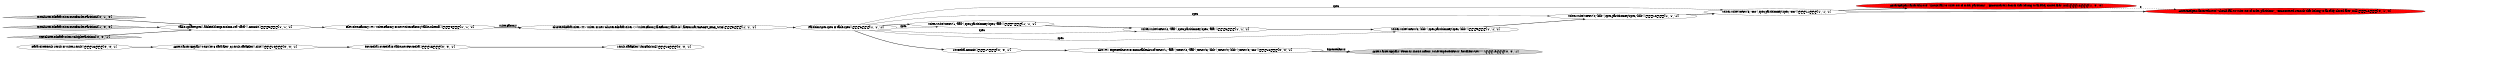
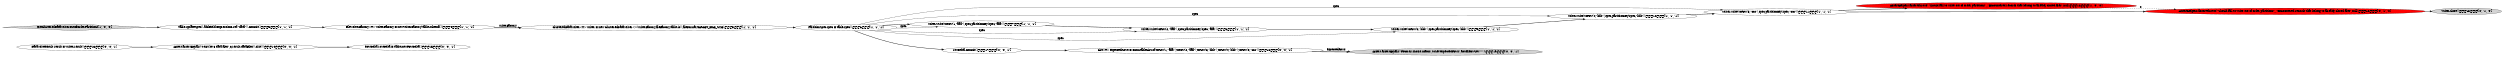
  digraph {
    rankdir=LR
    node [fillcolor=white shape=ellipse style=filled]
    edge [style=bold]
    n1 [label="DataWriteResult result = writer.result()@@@13@@@['0', '0', '1']"]
    n2 [label="Assert.assertEquals(\"Must be 3 data files\",3,result.dataFiles().size())@@@14@@@['0', '0', '1']"]
    n3 [label="RowDelta rowDelta = table.newRowDelta()@@@15@@@['0', '0', '1']"]
-   n4 [fillcolor=lightgray label="testClusteredDataWriterOutOfOrderPartitions['0', '1', '0']" shape=diamond]
    n5 [label="table.updateSpec().addField(Expressions.ref(\"data\")).commit()@@@3@@@['1', '1', '1']"]
    n6 [label="FileWriterFactory<T> writerFactory = newWriterFactory(table.schema())@@@4@@@['1', '1', '1']"]
    n7 [label="ClusteredDataWriter<T> writer = new ClusteredDataWriter<>(writerFactory,fileFactory,table.io(),fileFormat,TARGET_FILE_SIZE)@@@5@@@['1', '1', '1']"]
    n8 [label="PartitionSpec spec = table.spec()@@@6@@@['1', '1', '1']"]
    n9 [fillcolor=lightgray label="testClusteredDataWriterOutOfOrderPartitions['1', '0', '0']" shape=diamond]
    n10 [fillcolor=red label="AssertHelpers.assertThrows(\"Should fail to write out of order partitions\",,\"Encountered records that belong to already closed files\",null)@@@12@@@['1', '0', '0']"]
    n11 [fillcolor=red label="AssertHelpers.assertThrows(\"Should fail to write out of order partitions\",,\"Encountered records that belong to already closed files\",null)@@@12@@@['0', '1', '0']"]
+   n12 [fillcolor=lightgray label="writer.close()@@@13@@@['0', '1', '0']"]
    n13 [label="writer.write(toRow(5,\"ccc\"),spec,partitionKey(spec,\"ccc\"))@@@11@@@['1', '1', '1']"]
    n14 [label="writer.write(toRow(4,\"bbb\"),spec,partitionKey(spec,\"bbb\"))@@@10@@@['1', '1', '1']"]
    n15 [label="writer.write(toRow(1,\"aaa\"),spec,partitionKey(spec,\"aaa\"))@@@7@@@['1', '1', '1']"]
    n16 [label="writer.write(toRow(2,\"aaa\"),spec,partitionKey(spec,\"aaa\"))@@@8@@@['1', '1', '1']"]
    n17 [label="writer.write(toRow(3,\"bbb\"),spec,partitionKey(spec,\"bbb\"))@@@9@@@['1', '1', '1']"]
    n18 [label="rowDelta.commit()@@@17@@@['0', '0', '1']"]
    n19 [label="List<T> expectedRows = ImmutableList.of(toRow(1,\"aaa\"),toRow(2,\"aaa\"),toRow(3,\"bbb\"),toRow(4,\"bbb\"),toRow(5,\"ccc\"))@@@18@@@['0', '0', '1']"]
    n20 [fillcolor=lightgray label="Assert.assertEquals(\"Records should match\",toSet(expectedRows),actualRowSet(\"*\"))@@@19@@@['0', '0', '1']"]
-   n21 [label="result.dataFiles().forEach(null)@@@16@@@['0', '0', '1']"]
-   n22 [fillcolor=lightgray label="testClusteredDataWriterMultiplePartitions['0', '0', '1']" shape=diamond]
    n1 -> n2
    n2 -> n3
-   n3 -> n21
-   n4 -> n5
    n5 -> n6
    n6 -> n7 [label=writerFactory style=solid]
    n6 -> n7
    n7 -> n8
    n8 -> n13 [label=spec style=solid]
    n8 -> n14 [label=spec style=solid]
    n8 -> n15
    n8 -> n15 [label=spec style=solid]
    n8 -> n16 [label=spec style=solid]
    n8 -> n17 [label=spec style=solid]
    n8 -> n18
    n9 -> n5
    n10 -> n11 [label=0 style=dashed]
+   n11 -> n12
    n13 -> n10
    n13 -> n11
    n14 -> n13
    n15 -> n16
    n16 -> n17
    n17 -> n14
    n18 -> n19
    n19 -> n20 [label=expectedRows style=solid]
    n19 -> n20
-   n22 -> n5
  }
